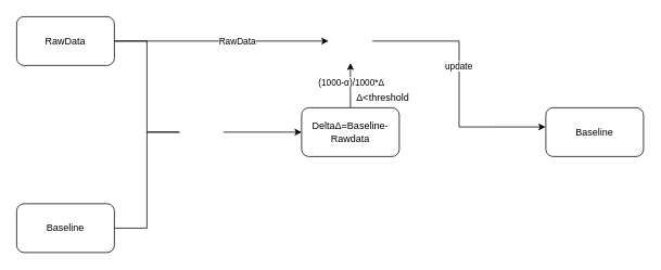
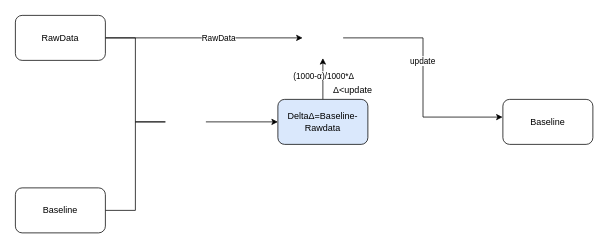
  <mxCell id="0" />
  <mxCell id="1" parent="0" />
  <mxCell id="2" style="edgeStyle=orthogonalEdgeStyle;rounded=0;orthogonalLoop=1;jettySize=auto;html=1;exitX=1;exitY=0.5;exitDx=0;exitDy=0;entryX=0;entryY=0.5;entryDx=0;entryDy=0;endArrow=none;endFill=0;" parent="1" source="3" target="12" edge="1"><mxGeometry relative="1" as="geometry"><mxPoint x="190" y="180" as="targetPoint" /></mxGeometry></mxCell>
  <mxCell id="3" value="Baseline" style="rounded=1;whiteSpace=wrap;html=1;" parent="1" vertex="1"><mxGeometry x="20" y="250" width="120" height="60" as="geometry" /></mxCell>
  <mxCell id="4" style="edgeStyle=orthogonalEdgeStyle;rounded=0;orthogonalLoop=1;jettySize=auto;html=1;exitX=1;exitY=0.5;exitDx=0;exitDy=0;entryX=0;entryY=0.5;entryDx=0;entryDy=0;endArrow=none;endFill=0;" parent="1" source="7" target="12" edge="1"><mxGeometry relative="1" as="geometry" /></mxCell>
  <mxCell id="5" style="edgeStyle=orthogonalEdgeStyle;rounded=0;orthogonalLoop=1;jettySize=auto;html=1;exitX=1;exitY=0.5;exitDx=0;exitDy=0;endArrow=classic;endFill=1;entryX=0;entryY=0.5;entryDx=0;entryDy=0;strokeColor=#000000;" parent="1" source="7" target="16" edge="1"><mxGeometry relative="1" as="geometry"><mxPoint x="380" y="60.167" as="targetPoint" /></mxGeometry></mxCell>
  <mxCell id="6" value="RawData" style="edgeLabel;html=1;align=center;verticalAlign=middle;resizable=0;points=[];fontColor=default;" parent="5" vertex="1" connectable="0"><mxGeometry x="0.143" y="1" relative="1" as="geometry"><mxPoint as="offset" /></mxGeometry></mxCell>
  <mxCell id="7" value="RawData" style="rounded=1;whiteSpace=wrap;html=1;" parent="1" vertex="1"><mxGeometry x="20" y="20" width="120" height="60" as="geometry" /></mxCell>
  <mxCell id="8" style="edgeStyle=orthogonalEdgeStyle;rounded=0;orthogonalLoop=1;jettySize=auto;html=1;exitX=0.5;exitY=0;exitDx=0;exitDy=0;endArrow=classic;endFill=1;strokeColor=#000000;" parent="1" source="10" target="16" edge="1"><mxGeometry relative="1" as="geometry" /></mxCell>
  <mxCell id="9" value="(1000-α)/1000*Δ" style="edgeLabel;html=1;align=center;verticalAlign=middle;resizable=0;points=[];fontColor=#000000;" parent="8" vertex="1" connectable="0"><mxGeometry x="-0.336" relative="1" as="geometry"><mxPoint y="-14" as="offset" /></mxGeometry></mxCell>
- <mxCell id="10" value="DeltaΔ=Baseline-Rawdata" style="rounded=1;whiteSpace=wrap;html=1;resizeWidth=1;resizeHeight=1;" parent="1" vertex="1"><mxGeometry x="370" y="132" width="120" height="60" as="geometry" /></mxCell>
+ <mxCell id="10" value="DeltaΔ=Baseline-Rawdata" style="rounded=1;whiteSpace=wrap;html=1;resizeWidth=1;resizeHeight=1;fillColor=#dae8fc;" parent="1" vertex="1"><mxGeometry x="370" y="132" width="120" height="60" as="geometry" /></mxCell>
  <mxCell id="11" style="edgeStyle=orthogonalEdgeStyle;rounded=0;orthogonalLoop=1;jettySize=auto;html=1;entryX=0;entryY=0.5;entryDx=0;entryDy=0;" parent="1" source="12" target="10" edge="1"><mxGeometry relative="1" as="geometry" /></mxCell>
  <mxCell id="12" value="" style="shape=image;html=1;verticalAlign=top;verticalLabelPosition=bottom;labelBackgroundColor=#ffffff;imageAspect=0;aspect=fixed;image=https://cdn4.iconfinder.com/data/icons/ionicons/512/icon-ios7-minus-outline-128.png" parent="1" vertex="1"><mxGeometry x="220" y="135" width="54" height="54" as="geometry" /></mxCell>
  <mxCell id="13" value="Baseline" style="rounded=1;whiteSpace=wrap;html=1;" parent="1" vertex="1"><mxGeometry x="670" y="132" width="120" height="60" as="geometry" /></mxCell>
  <mxCell id="14" style="edgeStyle=orthogonalEdgeStyle;rounded=0;orthogonalLoop=1;jettySize=auto;html=1;exitX=1;exitY=0.5;exitDx=0;exitDy=0;endArrow=classic;endFill=1;entryX=-0.003;entryY=0.394;entryDx=0;entryDy=0;entryPerimeter=0;fontColor=#007FFF;strokeColor=#000000;" parent="1" source="16" target="13" edge="1"><mxGeometry relative="1" as="geometry"><mxPoint x="660" y="150" as="targetPoint" /></mxGeometry></mxCell>
  <mxCell id="15" value="update" style="edgeLabel;html=1;align=center;verticalAlign=middle;resizable=0;points=[];fontColor=#000000;" parent="14" vertex="1" connectable="0"><mxGeometry x="-0.139" y="-1" relative="1" as="geometry"><mxPoint as="offset" /></mxGeometry></mxCell>
  <mxCell id="16" value="" style="shape=image;html=1;verticalAlign=top;verticalLabelPosition=bottom;labelBackgroundColor=#ffffff;imageAspect=0;aspect=fixed;image=https://cdn4.iconfinder.com/data/icons/ionicons/512/icon-ios7-plus-outline-128.png" parent="1" vertex="1"><mxGeometry x="403" y="23" width="54" height="54" as="geometry" /></mxCell>
- <mxCell id="17" value="Δ&amp;lt;threshold" style="text;html=1;strokeColor=none;fillColor=none;align=center;verticalAlign=middle;whiteSpace=wrap;rounded=0;fontColor=#000000;" parent="1" vertex="1"><mxGeometry x="440" y="105" width="60" height="30" as="geometry" /></mxCell>
+ <mxCell id="17" value="Δ&amp;lt;update" style="text;html=1;strokeColor=none;fillColor=none;align=center;verticalAlign=middle;whiteSpace=wrap;rounded=0;fontColor=#000000;" parent="1" vertex="1"><mxGeometry x="440" y="105" width="60" height="30" as="geometry" /></mxCell>
  <mxCell id="18" value="" style="shape=image;html=1;verticalAlign=top;verticalLabelPosition=bottom;labelBackgroundColor=#ffffff;imageAspect=0;aspect=fixed;image=https://cdn4.iconfinder.com/data/icons/ionicons/512/icon-ios7-plus-outline-128.png;fontColor=#007FFF;imageBackground=none;imageBorder=none;" parent="1" vertex="1"><mxGeometry x="403" y="23" width="54" height="54" as="geometry" /></mxCell>
